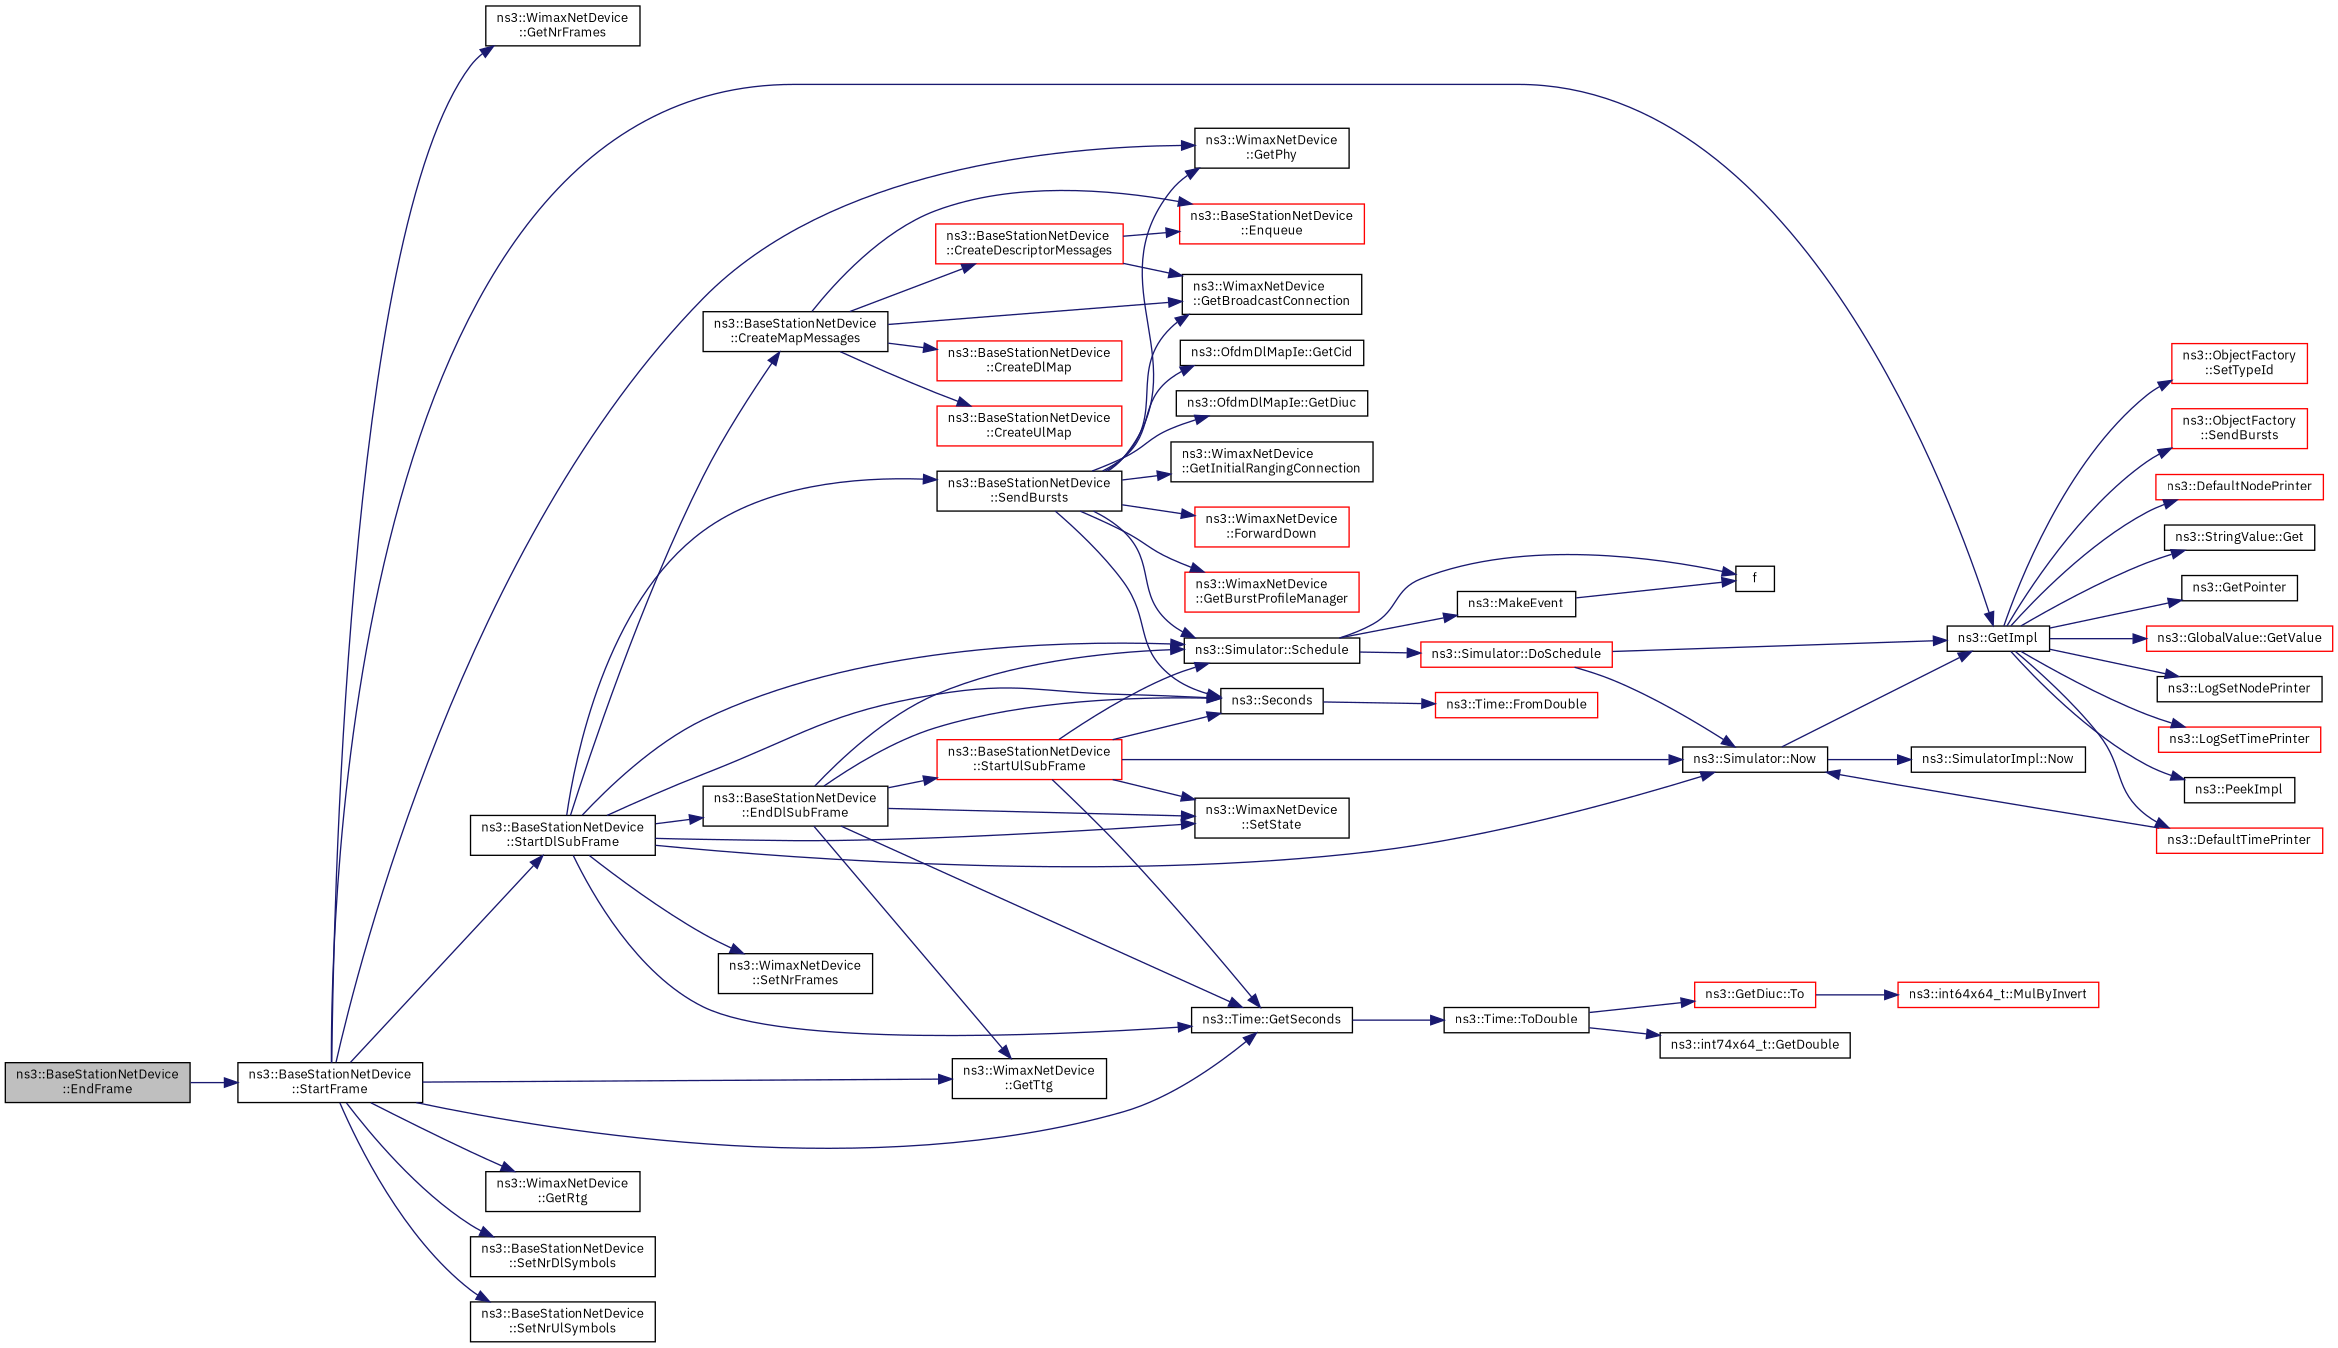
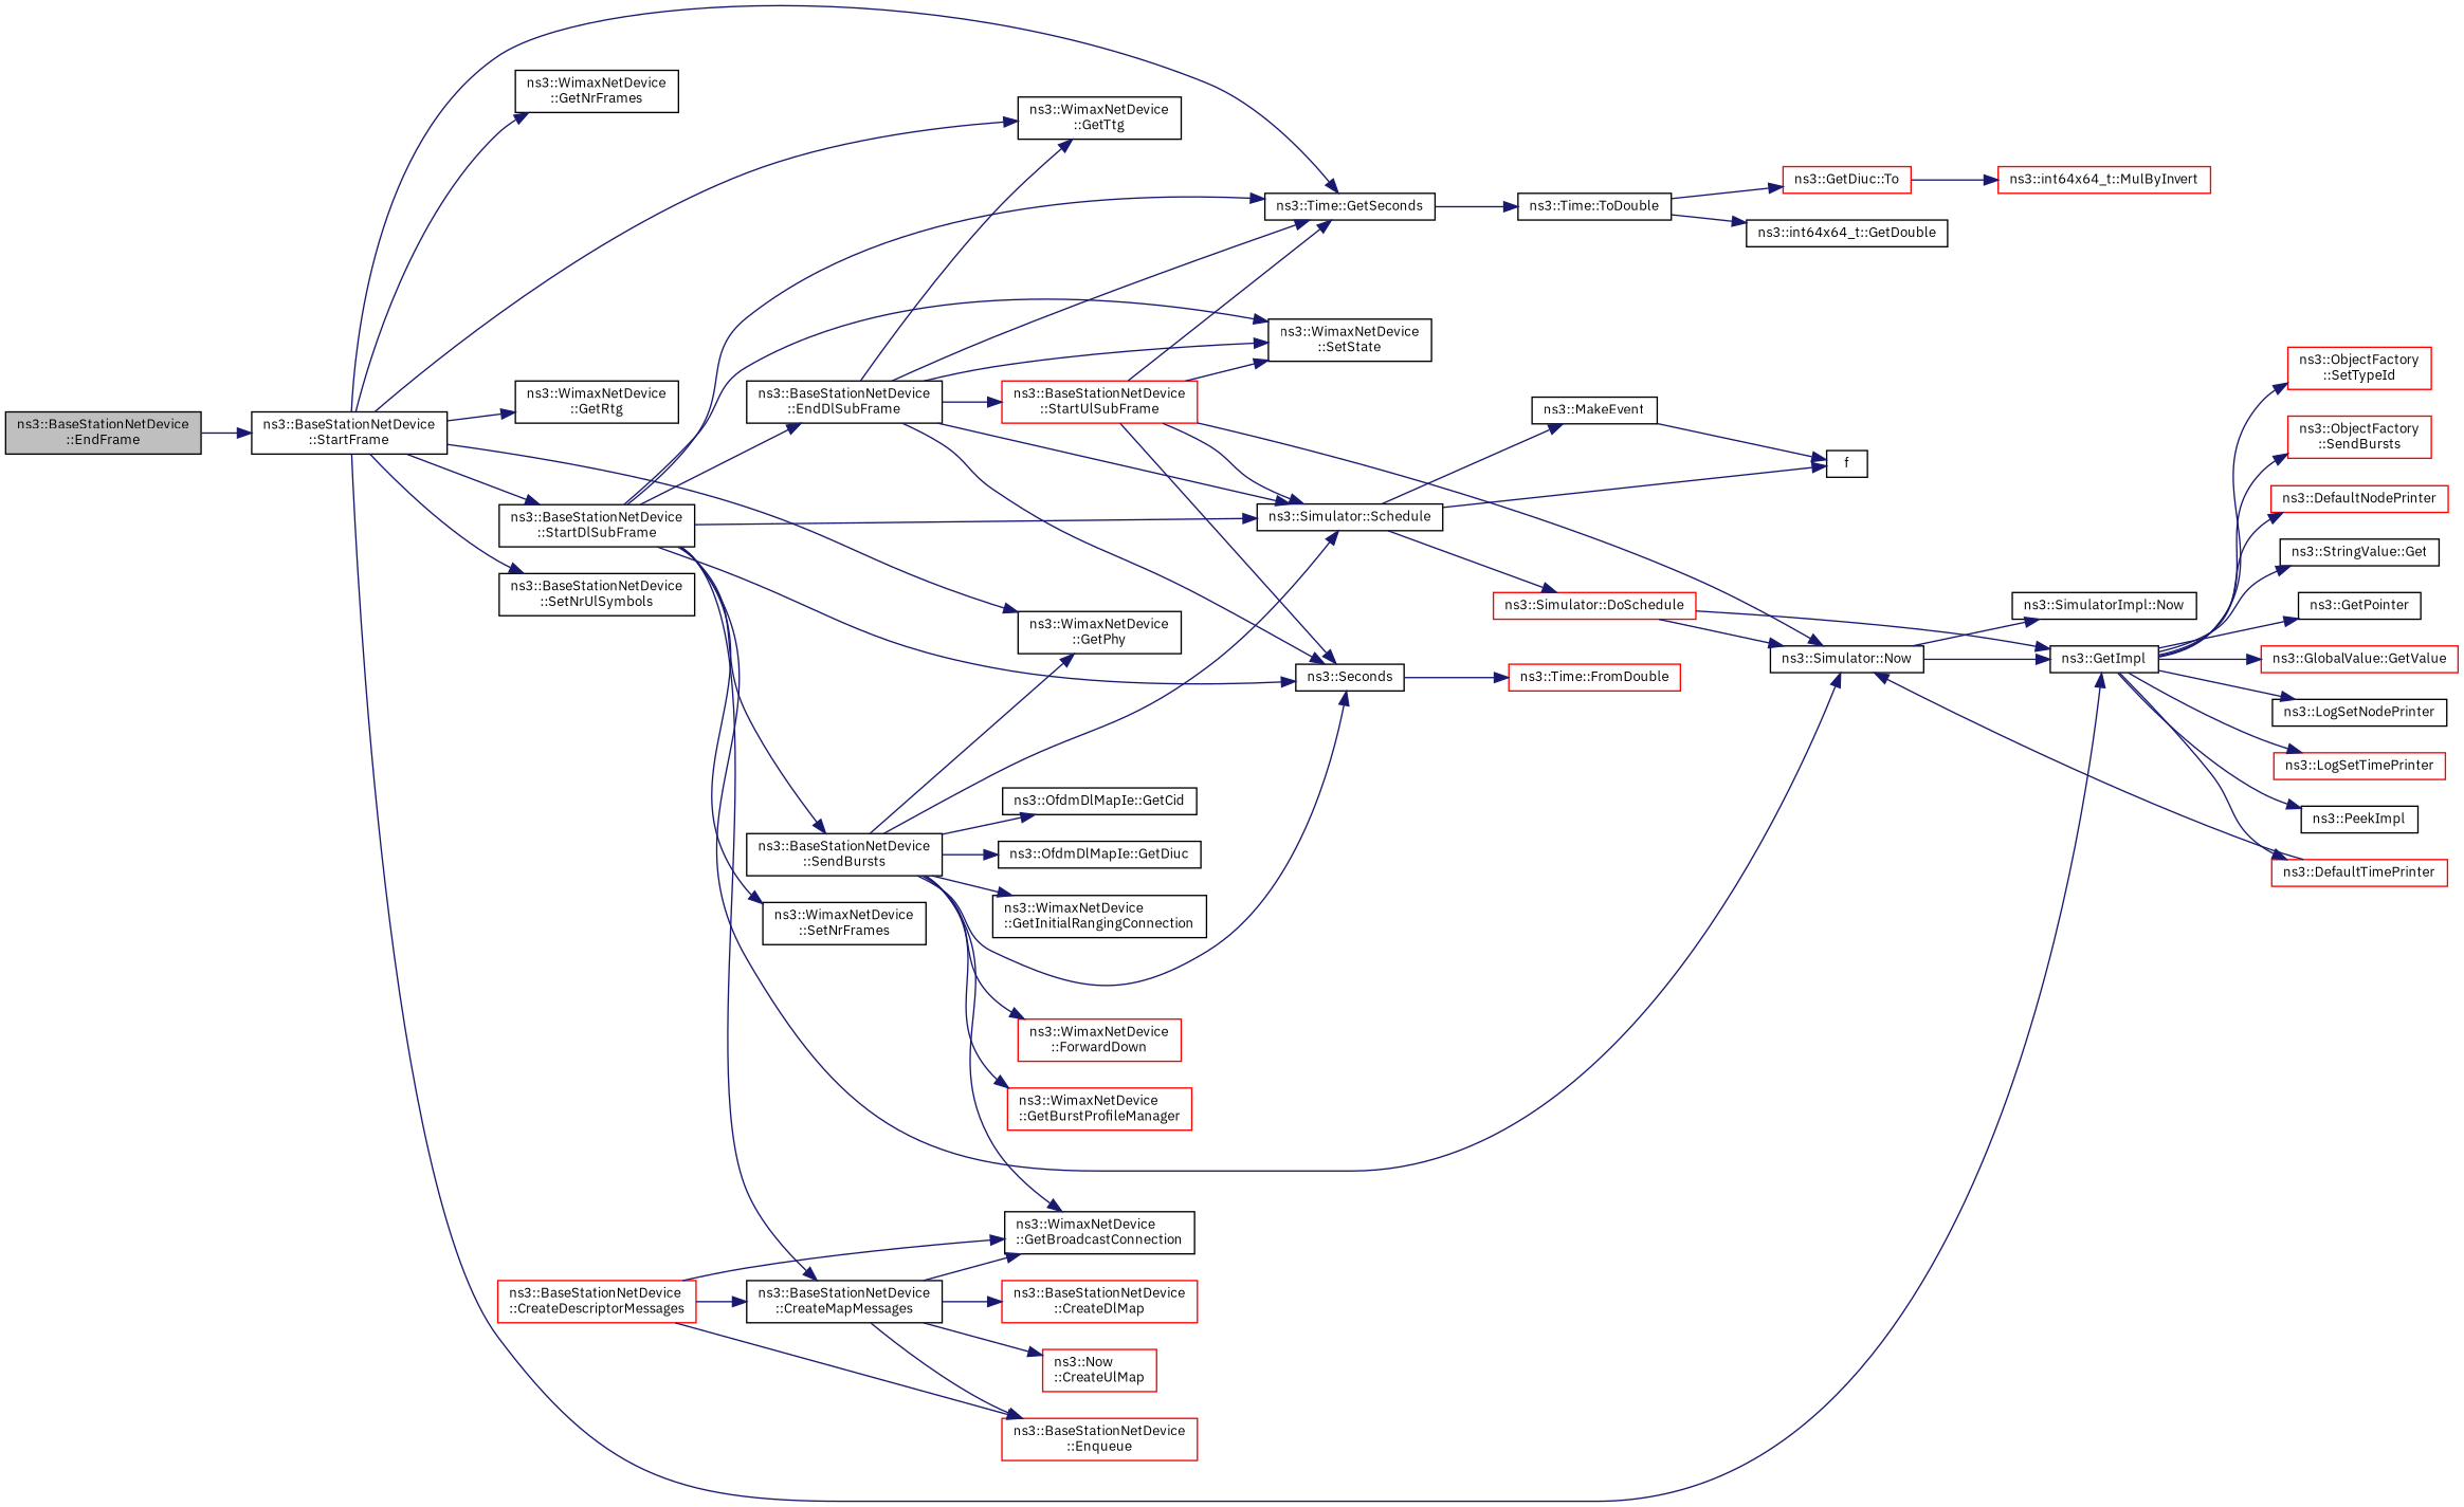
  digraph {
    fontname="IBM Plex Sans"
    rankdir=LR
    node [color=black fillcolor=white fontname="IBM Plex Sans" fontsize=10 shape=record style=filled]
    edge [color=midnightblue fontname="IBM Plex Sans" fontsize=10 labelfontname=Helvetica labelfontsize=10 style=solid]
    n1 [fillcolor=grey75 fontcolor=black height=0.2 label="ns3::BaseStationNetDevice\l::EndFrame" width=0.4]
    n2 [height=0.2 label="ns3::BaseStationNetDevice\l::StartFrame" width=0.4]
    n3 [height=0.2 label="ns3::WimaxNetDevice\l::GetNrFrames" width=0.4]
    n4 [height=0.2 label="ns3::WimaxNetDevice\l::GetPhy" width=0.4]
    n5 [height=0.2 label="ns3::WimaxNetDevice\l::GetRtg" width=0.4]
    n6 [height=0.2 label="ns3::Time::GetSeconds" width=0.4]
    n7 [height=0.2 label="ns3::WimaxNetDevice\l::GetTtg" width=0.4]
-   n8 [height=0.2 label="ns3::BaseStationNetDevice\l::SetNrDlSymbols" width=0.4]
    n9 [height=0.2 label="ns3::BaseStationNetDevice\l::SetNrUlSymbols" width=0.4]
    n10 [height=0.2 label="ns3::BaseStationNetDevice\l::StartDlSubFrame" width=0.4]
    n11 [height=0.2 label="ns3::GetImpl" width=0.4]
    n12 [height=0.2 label="ns3::Time::ToDouble" width=0.4]
    n13 [height=0.2 label="ns3::Simulator::Now" width=0.4]
    n14 [height=0.2 label="ns3::SimulatorImpl::Now" width=0.4]
    n15 [height=0.2 label="ns3::BaseStationNetDevice\l::CreateMapMessages" width=0.4]
    n16 [height=0.2 label="ns3::BaseStationNetDevice\l::EndDlSubFrame" width=0.4]
    n17 [height=0.2 label="ns3::Simulator::Schedule" width=0.4]
    n18 [height=0.2 label="ns3::Seconds" width=0.4]
    n19 [height=0.2 label="ns3::WimaxNetDevice\l::SetState" width=0.4]
    n20 [height=0.2 label="ns3::BaseStationNetDevice\l::SendBursts" width=0.4]
    n21 [height=0.2 label="ns3::WimaxNetDevice\l::SetNrFrames" width=0.4]
-   n22 [height=0.2 label="ns3::int74x64_t::GetDouble" width=0.4]
+   n22 [height=0.2 label="ns3::int64x64_t::GetDouble" width=0.4]
    n23 [color=red height=0.2 label="ns3::GetDiuc::To" width=0.4]
    n24 [color=red height=0.2 label="ns3::int64x64_t::MulByInvert" width=0.4]
    n25 [color=red height=0.2 label="ns3::ObjectFactory\l::SendBursts" width=0.4]
    n26 [color=red height=0.2 label="ns3::DefaultNodePrinter" width=0.4]
    n27 [color=red height=0.2 label="ns3::DefaultTimePrinter" width=0.4]
    n28 [height=0.2 label="ns3::StringValue::Get" width=0.4]
    n29 [height=0.2 label="ns3::GetPointer" width=0.4]
    n30 [color=red height=0.2 label="ns3::GlobalValue::GetValue" width=0.4]
    n31 [height=0.2 label="ns3::LogSetNodePrinter" width=0.4]
    n32 [color=red height=0.2 label="ns3::LogSetTimePrinter" width=0.4]
    n33 [height=0.2 label="ns3::PeekImpl" width=0.4]
    n34 [color=red height=0.2 label="ns3::ObjectFactory\l::SetTypeId" width=0.4]
    n35 [color=red height=0.2 label="ns3::BaseStationNetDevice\l::CreateDescriptorMessages" width=0.4]
    n36 [color=red height=0.2 label="ns3::BaseStationNetDevice\l::Enqueue" width=0.4]
    n37 [height=0.2 label="ns3::WimaxNetDevice\l::GetBroadcastConnection" width=0.4]
    n38 [color=red height=0.2 label="ns3::BaseStationNetDevice\l::CreateDlMap" width=0.4]
-   n39 [color=red height=0.2 label="ns3::BaseStationNetDevice\l::CreateUlMap" width=0.4]
+   n39 [color=red height=0.2 label="ns3::Now\l::CreateUlMap" width=0.4]
    n40 [color=red height=0.2 label="ns3::BaseStationNetDevice\l::StartUlSubFrame" width=0.4]
    n41 [color=red height=0.2 label="ns3::Simulator::DoSchedule" width=0.4]
    n42 [height=0.2 label=f width=0.4]
    n43 [height=0.2 label="ns3::MakeEvent" width=0.4]
    n44 [color=red height=0.2 label="ns3::Time::FromDouble" width=0.4]
    n45 [color=red height=0.2 label="ns3::WimaxNetDevice\l::ForwardDown" width=0.4]
    n46 [color=red height=0.2 label="ns3::WimaxNetDevice\l::GetBurstProfileManager" width=0.4]
    n47 [height=0.2 label="ns3::OfdmDlMapIe::GetCid" width=0.4]
    n48 [height=0.2 label="ns3::OfdmDlMapIe::GetDiuc" width=0.4]
    n49 [height=0.2 label="ns3::WimaxNetDevice\l::GetInitialRangingConnection" width=0.4]
    n1 -> n2
    n2 -> n3
    n2 -> n4
    n2 -> n5
    n2 -> n6
    n2 -> n7
-   n2 -> n8
    n2 -> n9
    n2 -> n10
    n2 -> n11
    n6 -> n12
    n10 -> n6
    n10 -> n13
    n10 -> n15
    n10 -> n16
    n10 -> n17
    n10 -> n18
    n10 -> n19
    n10 -> n20
    n10 -> n21
    n11 -> n25
    n11 -> n26
    n11 -> n27
    n11 -> n28
    n11 -> n29
    n11 -> n30
    n11 -> n31
    n11 -> n32
    n11 -> n33
    n11 -> n34
    n12 -> n22
    n12 -> n23
    n13 -> n11
    n13 -> n14
-   n15 -> n35
+   n35 -> n15
    n15 -> n36
    n15 -> n37
    n15 -> n38
    n15 -> n39
    n16 -> n6
    n16 -> n7
    n16 -> n17
    n16 -> n18
    n16 -> n19
    n16 -> n40
    n17 -> n41
    n17 -> n42
    n17 -> n43
    n18 -> n44
    n20 -> n4
    n20 -> n17
    n20 -> n18
    n20 -> n37
    n20 -> n45
    n20 -> n46
    n20 -> n47
    n20 -> n48
    n20 -> n49
    n23 -> n24
    n27 -> n13
    n35 -> n36
    n35 -> n37
    n40 -> n6
    n40 -> n13
    n40 -> n17
    n40 -> n18
    n40 -> n19
    n41 -> n11
    n41 -> n13
    n43 -> n42
  }
